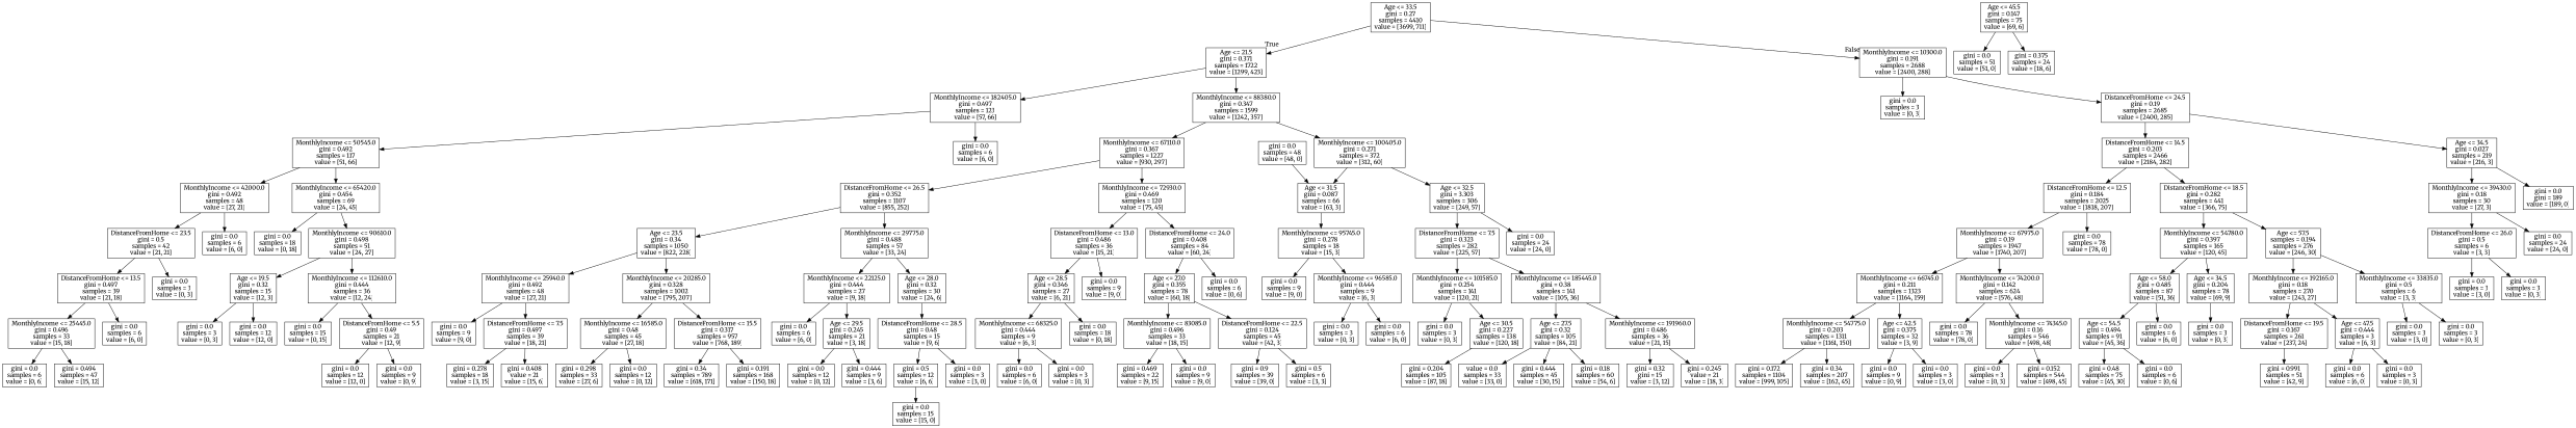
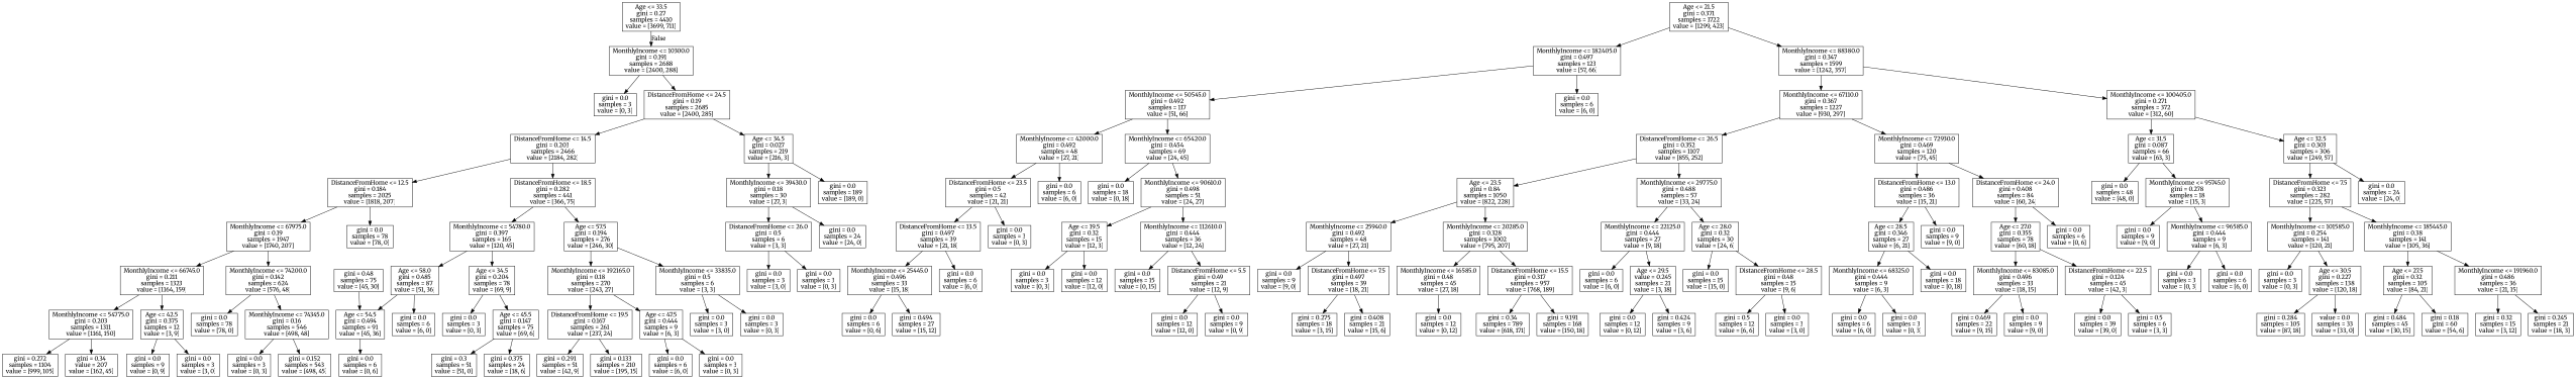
  digraph {
    fontname=Merriweather
    node [fontname=Merriweather shape=box]
    edge [fontname=Merriweather]
    n1 [label="Age <= 33.5\ngini = 0.27\nsamples = 4410\nvalue = [3699, 711]"]
    n2 [label="Age <= 21.5\ngini = 0.371\nsamples = 1722\nvalue = [1299, 423]"]
    n3 [label="MonthlyIncome <= 10300.0\ngini = 0.191\nsamples = 2688\nvalue = [2400, 288]"]
    n4 [label="MonthlyIncome <= 182405.0\ngini = 0.497\nsamples = 123\nvalue = [57, 66]"]
    n5 [label="MonthlyIncome <= 88380.0\ngini = 0.347\nsamples = 1599\nvalue = [1242, 357]"]
    n6 [label="gini = 0.0\nsamples = 3\nvalue = [0, 3]"]
    n7 [label="DistanceFromHome <= 24.5\ngini = 0.19\nsamples = 2685\nvalue = [2400, 285]"]
    n8 [label="MonthlyIncome <= 50545.0\ngini = 0.492\nsamples = 117\nvalue = [51, 66]"]
    n9 [label="gini = 0.0\nsamples = 6\nvalue = [6, 0]"]
    n10 [label="MonthlyIncome <= 67110.0\ngini = 0.367\nsamples = 1227\nvalue = [930, 297]"]
    n11 [label="MonthlyIncome <= 100405.0\ngini = 0.271\nsamples = 372\nvalue = [312, 60]"]
    n12 [label="MonthlyIncome <= 42000.0\ngini = 0.492\nsamples = 48\nvalue = [27, 21]"]
    n13 [label="MonthlyIncome <= 65420.0\ngini = 0.454\nsamples = 69\nvalue = [24, 45]"]
    n14 [label="DistanceFromHome <= 23.5\ngini = 0.5\nsamples = 42\nvalue = [21, 21]"]
    n15 [label="gini = 0.0\nsamples = 6\nvalue = [6, 0]"]
    n16 [label="gini = 0.0\nsamples = 18\nvalue = [0, 18]"]
    n17 [label="MonthlyIncome <= 90610.0\ngini = 0.498\nsamples = 51\nvalue = [24, 27]"]
    n18 [label="DistanceFromHome <= 13.5\ngini = 0.497\nsamples = 39\nvalue = [21, 18]"]
    n19 [label="gini = 0.0\nsamples = 3\nvalue = [0, 3]"]
    n20 [label="MonthlyIncome <= 25445.0\ngini = 0.496\nsamples = 33\nvalue = [15, 18]"]
    n21 [label="gini = 0.0\nsamples = 6\nvalue = [6, 0]"]
    n22 [label="gini = 0.0\nsamples = 6\nvalue = [0, 6]"]
-   n23 [label="gini = 0.494\nsamples = 47\nvalue = [15, 12]"]
+   n23 [label="gini = 0.494\nsamples = 27\nvalue = [15, 12]"]
    n24 [label="Age <= 19.5\ngini = 0.32\nsamples = 15\nvalue = [12, 3]"]
    n25 [label="MonthlyIncome <= 112610.0\ngini = 0.444\nsamples = 36\nvalue = [12, 24]"]
    n26 [label="gini = 0.0\nsamples = 3\nvalue = [0, 3]"]
    n27 [label="gini = 0.0\nsamples = 12\nvalue = [12, 0]"]
    n28 [label="gini = 0.0\nsamples = 15\nvalue = [0, 15]"]
    n29 [label="DistanceFromHome <= 5.5\ngini = 0.49\nsamples = 21\nvalue = [12, 9]"]
    n30 [label="gini = 0.0\nsamples = 12\nvalue = [12, 0]"]
    n31 [label="gini = 0.0\nsamples = 9\nvalue = [0, 9]"]
    n32 [label="DistanceFromHome <= 26.5\ngini = 0.352\nsamples = 1107\nvalue = [855, 252]"]
    n33 [label="MonthlyIncome <= 72930.0\ngini = 0.469\nsamples = 120\nvalue = [75, 45]"]
    n34 [label="Age <= 31.5\ngini = 0.087\nsamples = 66\nvalue = [63, 3]"]
-   n35 [label="Age <= 32.5\ngini = 3.303\nsamples = 306\nvalue = [249, 57]"]
-   n36 [label="Age <= 23.5\ngini = 0.34\nsamples = 1050\nvalue = [822, 228]"]
+   n35 [label="Age <= 32.5\ngini = 0.303\nsamples = 306\nvalue = [249, 57]"]
+   n36 [label="Age <= 23.5\ngini = 0.84\nsamples = 1050\nvalue = [822, 228]"]
    n37 [label="MonthlyIncome <= 29775.0\ngini = 0.488\nsamples = 57\nvalue = [33, 24]"]
    n38 [label="DistanceFromHome <= 13.0\ngini = 0.486\nsamples = 36\nvalue = [15, 21]"]
    n39 [label="DistanceFromHome <= 24.0\ngini = 0.408\nsamples = 84\nvalue = [60, 24]"]
    n40 [label="MonthlyIncome <= 25940.0\ngini = 0.492\nsamples = 48\nvalue = [27, 21]"]
    n41 [label="MonthlyIncome <= 20285.0\ngini = 0.328\nsamples = 1002\nvalue = [795, 207]"]
    n42 [label="MonthlyIncome <= 22125.0\ngini = 0.444\nsamples = 27\nvalue = [9, 18]"]
    n43 [label="Age <= 28.0\ngini = 0.32\nsamples = 30\nvalue = [24, 6]"]
    n44 [label="gini = 0.0\nsamples = 9\nvalue = [9, 0]"]
    n45 [label="DistanceFromHome <= 7.5\ngini = 0.497\nsamples = 39\nvalue = [18, 21]"]
    n46 [label="MonthlyIncome <= 16585.0\ngini = 0.48\nsamples = 45\nvalue = [27, 18]"]
    n47 [label="DistanceFromHome <= 15.5\ngini = 0.317\nsamples = 957\nvalue = [768, 189]"]
-   n48 [label="gini = 0.278\nsamples = 18\nvalue = [3, 15]"]
-   n49 [label="gini = 0.408\nvalue = 21\nvalue = [15, 6]"]
-   n50 [label="gini = 0.298\nsamples = 33\nvalue = [27, 6]"]
+   n48 [label="gini = 0.275\nsamples = 18\nvalue = [3, 15]"]
+   n49 [label="gini = 0.408\nsamples = 21\nvalue = [15, 6]"]
    n51 [label="gini = 0.0\nsamples = 12\nvalue = [0, 12]"]
    n52 [label="gini = 0.34\nsamples = 789\nvalue = [618, 171]"]
-   n53 [label="gini = 0.191\nsamples = 168\nvalue = [150, 18]"]
+   n53 [label="gini = 9.191\nsamples = 168\nvalue = [150, 18]"]
    n54 [label="gini = 0.0\nsamples = 6\nvalue = [6, 0]"]
-   n55 [label="Age <= 29.5\ngini = 0.245\nsamples = 21\nvalue = [3, 18]"]
+   n55 [label="Age <= 29.5\nvalue = 0.245\nsamples = 21\nvalue = [3, 18]"]
    n56 [label="gini = 0.0\nsamples = 15\nvalue = [15, 0]"]
    n57 [label="DistanceFromHome <= 28.5\ngini = 0.48\nsamples = 15\nvalue = [9, 6]"]
    n58 [label="gini = 0.0\nsamples = 12\nvalue = [0, 12]"]
-   n59 [label="gini = 0.444\nsamples = 9\nvalue = [3, 6]"]
+   n59 [label="gini = 0.424\nsamples = 9\nvalue = [3, 6]"]
    n60 [label="gini = 0.5\nsamples = 12\nvalue = [6, 6]"]
    n61 [label="gini = 0.0\nsamples = 3\nvalue = [3, 0]"]
    n62 [label="Age <= 28.5\ngini = 0.346\nsamples = 27\nvalue = [6, 21]"]
    n63 [label="gini = 0.0\nsamples = 9\nvalue = [9, 0]"]
    n64 [label="Age <= 27.0\ngini = 0.355\nsamples = 78\nvalue = [60, 18]"]
    n65 [label="gini = 0.0\nsamples = 6\nvalue = [0, 6]"]
    n66 [label="MonthlyIncome <= 68325.0\ngini = 0.444\nsamples = 9\nvalue = [6, 3]"]
    n67 [label="gini = 0.0\nsamples = 18\nvalue = [0, 18]"]
    n68 [label="gini = 0.0\nsamples = 6\nvalue = [6, 0]"]
    n69 [label="gini = 0.0\nsamples = 3\nvalue = [0, 3]"]
    n70 [label="MonthlyIncome <= 83085.0\ngini = 0.496\nsamples = 33\nvalue = [18, 15]"]
    n71 [label="DistanceFromHome <= 22.5\ngini = 0.124\nsamples = 45\nvalue = [42, 3]"]
    n72 [label="gini = 0.469\nsamples = 22\nvalue = [9, 15]"]
    n73 [label="gini = 0.0\nsamples = 9\nvalue = [9, 0]"]
-   n74 [label="gini = 0.9\nsamples = 39\nvalue = [39, 0]"]
+   n74 [label="gini = 0.0\nsamples = 39\nvalue = [39, 0]"]
    n75 [label="gini = 0.5\nsamples = 6\nvalue = [3, 3]"]
    n76 [label="gini = 0.0\nsamples = 48\nvalue = [48, 0]"]
    n77 [label="MonthlyIncome <= 95745.0\ngini = 0.278\nsamples = 18\nvalue = [15, 3]"]
    n78 [label="DistanceFromHome <= 7.5\ngini = 0.323\nsamples = 282\nvalue = [225, 57]"]
    n79 [label="gini = 0.0\nsamples = 24\nvalue = [24, 0]"]
    n80 [label="gini = 0.0\nsamples = 9\nvalue = [9, 0]"]
    n81 [label="MonthlyIncome <= 96585.0\ngini = 0.444\nsamples = 9\nvalue = [6, 3]"]
    n82 [label="gini = 0.0\nsamples = 3\nvalue = [0, 3]"]
    n83 [label="gini = 0.0\nsamples = 6\nvalue = [6, 0]"]
    n84 [label="MonthlyIncome <= 101585.0\ngini = 0.254\nsamples = 141\nvalue = [120, 21]"]
    n85 [label="MonthlyIncome <= 185445.0\ngini = 0.38\nsamples = 141\nvalue = [105, 36]"]
    n86 [label="gini = 0.0\nsamples = 3\nvalue = [0, 3]"]
    n87 [label="Age <= 30.5\ngini = 0.227\nsamples = 138\nvalue = [120, 18]"]
    n88 [label="Age <= 27.5\ngini = 0.32\nsamples = 105\nvalue = [84, 21]"]
    n89 [label="MonthlyIncome <= 191960.0\ngini = 0.486\nsamples = 36\nvalue = [21, 15]"]
-   n90 [label="gini = 0.204\nsamples = 105\nvalue = [87, 18]"]
+   n90 [label="gini = 0.284\nsamples = 105\nvalue = [87, 18]"]
    n91 [label="value = 0.0\nsamples = 33\nvalue = [33, 0]"]
-   n92 [label="gini = 0.444\nsamples = 45\nvalue = [30, 15]"]
-   n93 [label="gini = 0.18\nsamples = 60\nvalue = [54, 6]"]
-   n94 [label="gini = 0.32\ngini = 15\nvalue = [3, 12]"]
-   n95 [label="gini = 0.245\nvalue = 21\nvalue = [18, 3]"]
+   n92 [label="gini = 0.484\nsamples = 45\nvalue = [30, 15]"]
+   n93 [label="gini = 0.18\ngini = 60\nvalue = [54, 6]"]
+   n94 [label="gini = 0.32\nsamples = 15\nvalue = [3, 12]"]
+   n95 [label="gini = 0.245\nsamples = 21\nvalue = [18, 3]"]
    n96 [label="DistanceFromHome <= 14.5\ngini = 0.203\nsamples = 2466\nvalue = [2184, 282]"]
    n97 [label="Age <= 34.5\ngini = 0.027\nsamples = 219\nvalue = [216, 3]"]
    n98 [label="DistanceFromHome <= 12.5\ngini = 0.184\nsamples = 2025\nvalue = [1818, 207]"]
    n99 [label="DistanceFromHome <= 18.5\ngini = 0.282\nsamples = 441\nvalue = [366, 75]"]
    n100 [label="MonthlyIncome <= 39430.0\ngini = 0.18\nsamples = 30\nvalue = [27, 3]"]
-   n101 [label="gini = 0.0\ngini = 189\nvalue = [189, 0]"]
+   n101 [label="gini = 0.0\nsamples = 189\nvalue = [189, 0]"]
    n102 [label="MonthlyIncome <= 67975.0\ngini = 0.19\nsamples = 1947\nvalue = [1740, 207]"]
    n103 [label="gini = 0.0\nsamples = 78\nvalue = [78, 0]"]
    n104 [label="MonthlyIncome <= 54780.0\ngini = 0.397\nsamples = 165\nvalue = [120, 45]"]
-   n105 [label="Age <= 57.5\nsamples = 0.194\nsamples = 276\nvalue = [246, 30]"]
+   n105 [label="Age <= 57.5\ngini = 0.194\nsamples = 276\nvalue = [246, 30]"]
    n106 [label="MonthlyIncome <= 66745.0\ngini = 0.211\nsamples = 1323\nvalue = [1164, 159]"]
    n107 [label="MonthlyIncome <= 74200.0\ngini = 0.142\nsamples = 624\nvalue = [576, 48]"]
    n108 [label="MonthlyIncome <= 54775.0\ngini = 0.203\nsamples = 1311\nvalue = [1161, 150]"]
-   n109 [label="Age <= 42.5\ngini = 0.375\nsamples = 32\nvalue = [3, 9]"]
+   n109 [label="Age <= 42.5\ngini = 0.375\nsamples = 12\nvalue = [3, 9]"]
    n110 [label="gini = 0.0\nsamples = 78\nvalue = [78, 0]"]
    n111 [label="MonthlyIncome <= 74345.0\ngini = 0.16\nsamples = 546\nvalue = [498, 48]"]
-   n112 [label="gini = 0.172\nsamples = 1104\nvalue = [999, 105]"]
-   n113 [label="gini = 0.34\nsamples = 207\nvalue = [162, 45]"]
+   n112 [label="gini = 0.272\nsamples = 1104\nvalue = [999, 105]"]
+   n113 [label="gini = 0.34\nvalue = 207\nvalue = [162, 45]"]
    n114 [label="gini = 0.0\nsamples = 9\nvalue = [0, 9]"]
    n115 [label="gini = 0.0\nsamples = 3\nvalue = [3, 0]"]
    n116 [label="gini = 0.0\nsamples = 3\nvalue = [0, 3]"]
-   n117 [label="gini = 0.152\nsamples = 544\nvalue = [498, 45]"]
+   n117 [label="gini = 0.152\nsamples = 543\nvalue = [498, 45]"]
    n118 [label="Age <= 58.0\ngini = 0.485\nsamples = 87\nvalue = [51, 36]"]
    n119 [label="Age <= 34.5\ngini = 0.204\nsamples = 78\nvalue = [69, 9]"]
    n120 [label="MonthlyIncome <= 192165.0\ngini = 0.18\nsamples = 270\nvalue = [243, 27]"]
    n121 [label="MonthlyIncome <= 33835.0\ngini = 0.5\nsamples = 6\nvalue = [3, 3]"]
    n122 [label="Age <= 54.5\ngini = 0.494\nsamples = 91\nvalue = [45, 36]"]
    n123 [label="gini = 0.0\nsamples = 6\nvalue = [6, 0]"]
    n124 [label="gini = 0.0\nsamples = 3\nvalue = [0, 3]"]
    n125 [label="Age <= 45.5\ngini = 0.147\nsamples = 75\nvalue = [69, 6]"]
    n126 [label="gini = 0.48\nsamples = 75\nvalue = [45, 30]"]
    n127 [label="gini = 0.0\nsamples = 6\nvalue = [0, 6]"]
-   n128 [label="gini = 0.0\nsamples = 51\nvalue = [51, 0]"]
+   n128 [label="gini = 0.3\nsamples = 51\nvalue = [51, 0]"]
    n129 [label="gini = 0.375\nsamples = 24\nvalue = [18, 6]"]
    n130 [label="DistanceFromHome <= 19.5\ngini = 0.167\nsamples = 261\nvalue = [237, 24]"]
-   n131 [label="Age <= 47.5\ngini = 0.444\nsamples = 3\nvalue = [6, 3]"]
+   n131 [label="Age <= 47.5\ngini = 0.444\nsamples = 9\nvalue = [6, 3]"]
    n132 [label="gini = 0.0\nsamples = 3\nvalue = [3, 0]"]
    n133 [label="gini = 0.0\nsamples = 3\nvalue = [0, 3]"]
-   n134 [label="gini = 0.991\nsamples = 51\nvalue = [42, 9]"]
+   n134 [label="gini = 0.291\nsamples = 51\nvalue = [42, 9]"]
+   n135 [label="gini = 0.133\nsamples = 210\nvalue = [195, 15]"]
    n136 [label="gini = 0.0\nsamples = 6\nvalue = [6, 0]"]
    n137 [label="gini = 0.0\nsamples = 3\nvalue = [0, 3]"]
    n138 [label="DistanceFromHome <= 26.0\ngini = 0.5\nsamples = 6\nvalue = [3, 3]"]
    n139 [label="gini = 0.0\nsamples = 24\nvalue = [24, 0]"]
    n140 [label="gini = 0.0\nsamples = 3\nvalue = [3, 0]"]
    n141 [label="gini = 0.0\nsamples = 3\nvalue = [0, 3]"]
-   n1 -> n2 [headlabel=True labelangle=45 labeldistance=2.5]
    n1 -> n3 [headlabel=False labelangle=-45 labeldistance=2.5]
    n2 -> n4
    n2 -> n5
    n3 -> n6
    n3 -> n7
    n4 -> n8
    n4 -> n9
    n5 -> n10
    n5 -> n11
    n7 -> n96
    n7 -> n97
    n8 -> n12
    n8 -> n13
    n10 -> n32
    n10 -> n33
    n11 -> n34
    n11 -> n35
    n12 -> n14
    n12 -> n15
    n13 -> n16
    n13 -> n17
    n14 -> n18
    n14 -> n19
    n17 -> n24
    n17 -> n25
    n18 -> n20
    n18 -> n21
    n20 -> n22
    n20 -> n23
    n24 -> n26
    n24 -> n27
    n25 -> n28
    n25 -> n29
    n29 -> n30
    n29 -> n31
    n32 -> n36
    n32 -> n37
    n33 -> n38
    n33 -> n39
-   n76 -> n34
+   n34 -> n76
    n34 -> n77
    n35 -> n78
    n35 -> n79
    n36 -> n40
    n36 -> n41
    n37 -> n42
    n37 -> n43
    n38 -> n62
    n38 -> n63
    n39 -> n64
    n39 -> n65
    n40 -> n44
    n40 -> n45
    n41 -> n46
    n41 -> n47
    n42 -> n54
    n42 -> n55
-   n60 -> n56
+   n43 -> n56
    n43 -> n57
    n45 -> n48
    n45 -> n49
-   n46 -> n50
    n46 -> n51
    n47 -> n52
    n47 -> n53
    n55 -> n58
    n55 -> n59
    n57 -> n60
    n57 -> n61
    n62 -> n66
    n62 -> n67
    n64 -> n70
    n64 -> n71
    n66 -> n68
    n66 -> n69
    n70 -> n72
    n70 -> n73
    n71 -> n74
    n71 -> n75
    n77 -> n80
    n77 -> n81
    n78 -> n84
    n78 -> n85
    n81 -> n82
    n81 -> n83
    n84 -> n86
    n84 -> n87
    n85 -> n88
    n85 -> n89
    n87 -> n90
-   n88 -> n91
+   n87 -> n91
    n88 -> n92
    n88 -> n93
    n89 -> n94
    n89 -> n95
    n96 -> n98
    n96 -> n99
    n97 -> n100
    n97 -> n101
    n98 -> n102
    n98 -> n103
    n99 -> n104
    n99 -> n105
    n100 -> n138
    n100 -> n139
    n102 -> n106
    n102 -> n107
    n104 -> n118
    n104 -> n119
    n105 -> n120
    n105 -> n121
    n106 -> n108
    n106 -> n109
    n107 -> n110
    n107 -> n111
    n108 -> n112
    n108 -> n113
    n109 -> n114
    n109 -> n115
    n111 -> n116
    n111 -> n117
    n118 -> n122
    n118 -> n123
    n119 -> n124
+   n119 -> n125
    n120 -> n130
    n120 -> n131
    n121 -> n132
    n121 -> n133
-   n122 -> n126
+   n126 -> n122
    n122 -> n127
    n125 -> n128
    n125 -> n129
    n130 -> n134
+   n130 -> n135
    n131 -> n136
    n131 -> n137
    n138 -> n140
    n138 -> n141
  }
